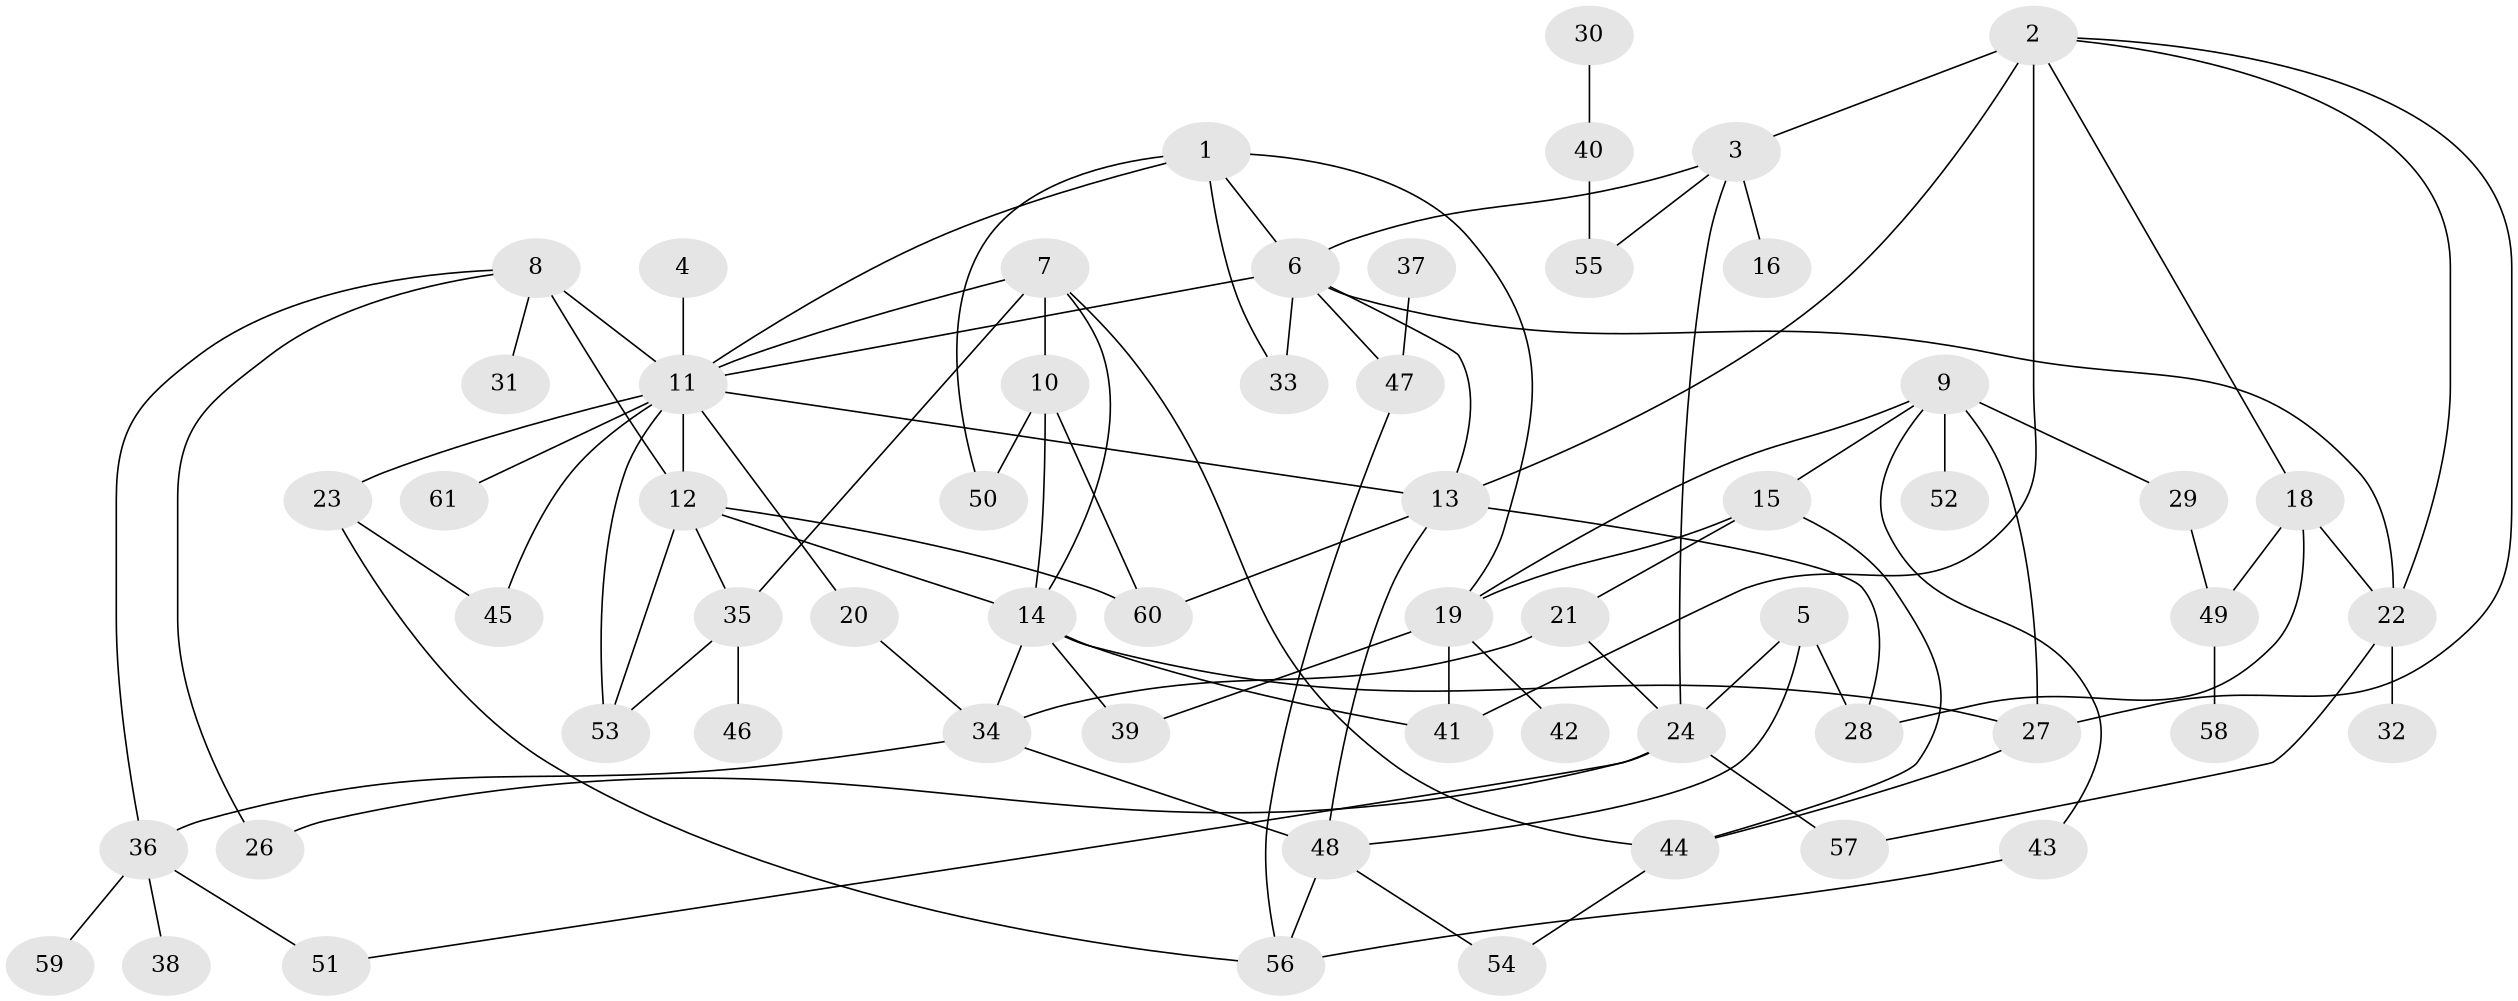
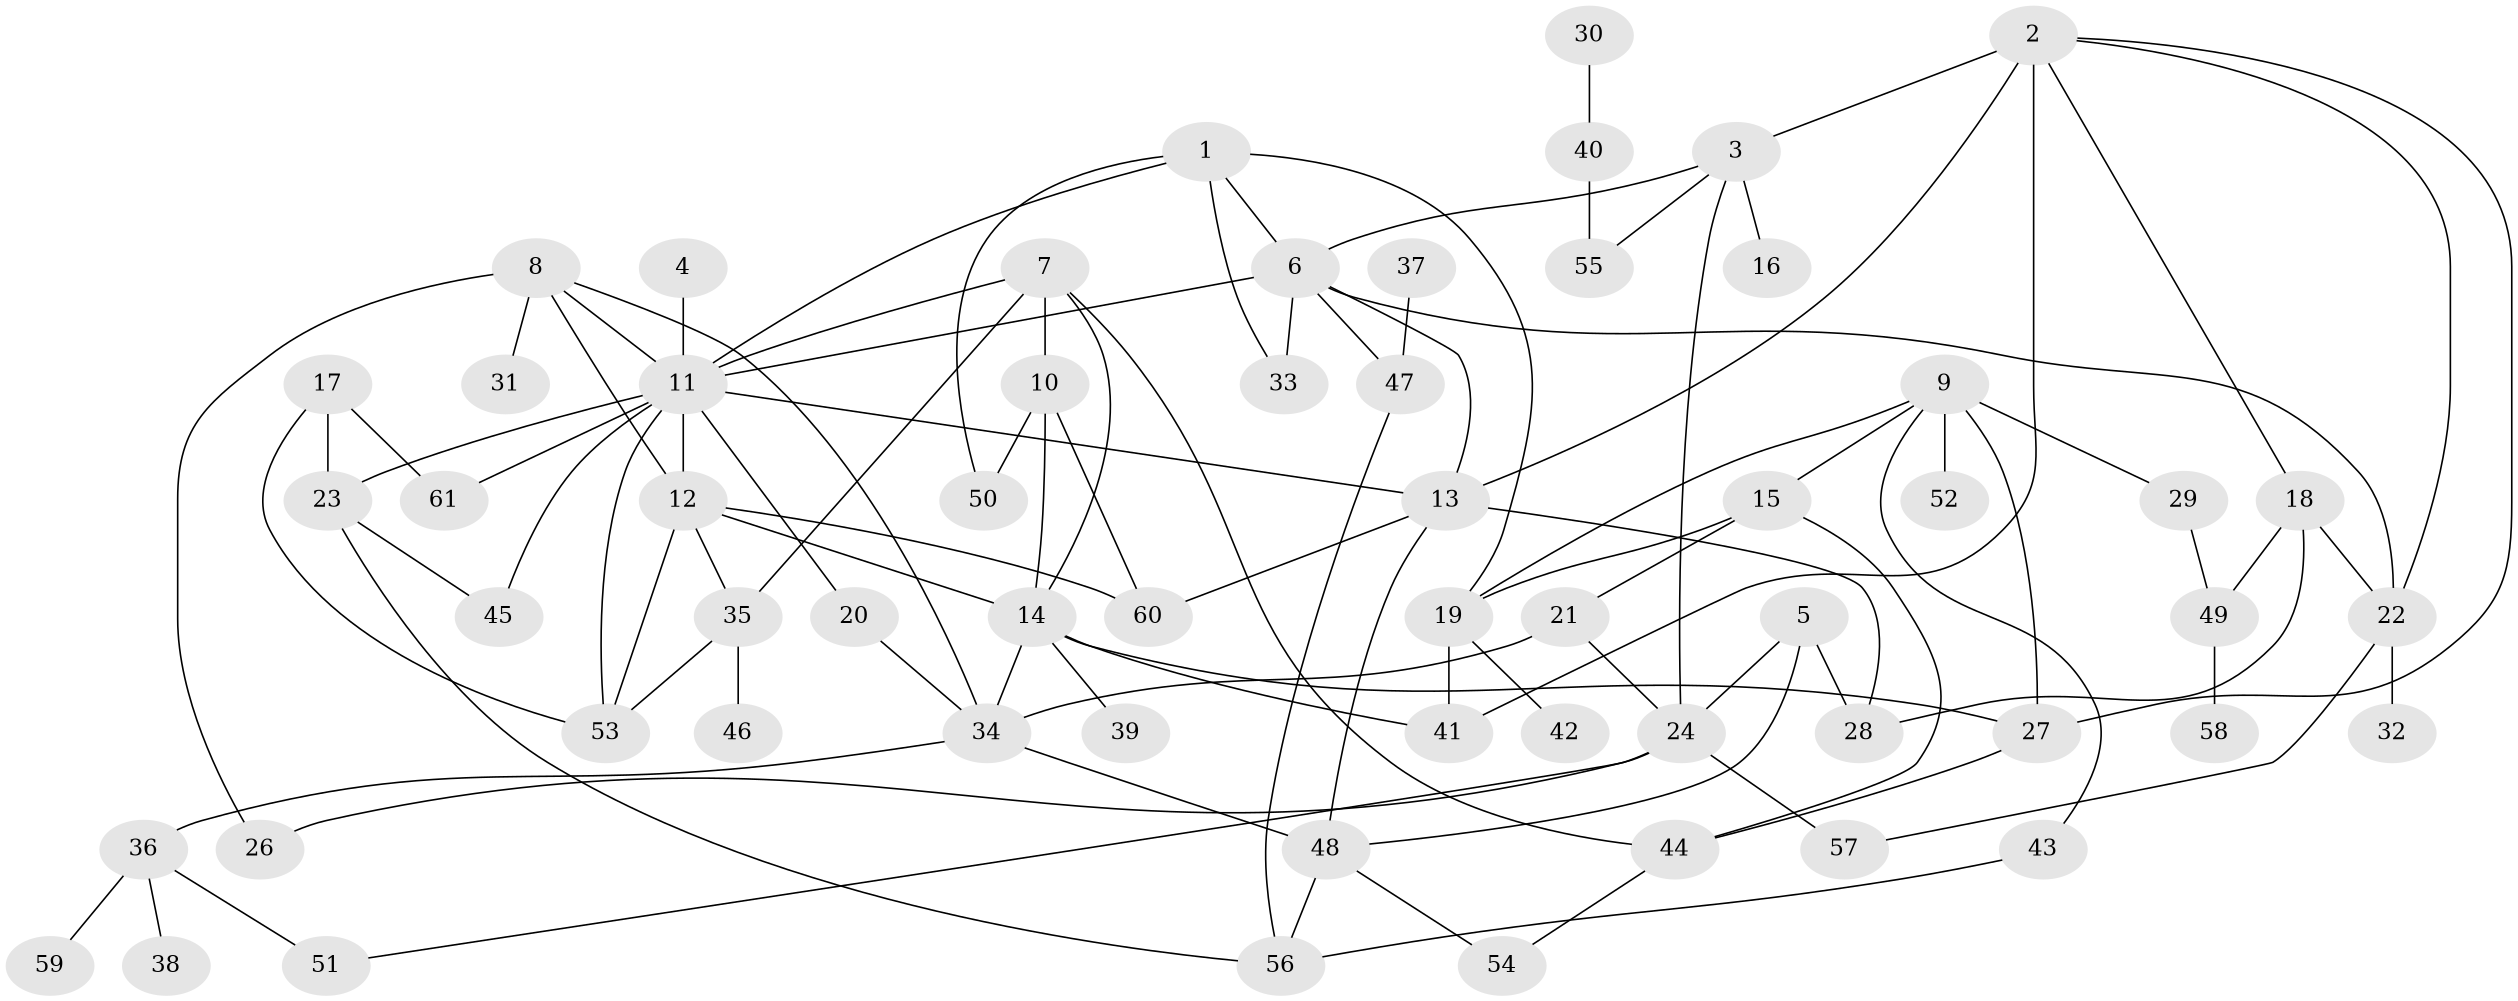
  graph {
    fontname="DejaVu Serif"
    node [color=gray90 fontname="DejaVu Serif" style=filled]
    edge [fontname="DejaVu Serif" weight=1.0]
    1
    6
    11
    19
    33
    50
    13
    22
    47
    12
    20
    23
    45
    53
    61
    41
    39
    42
    2
    3
    18
    27
    16
    24
    55
    28
    48
    60
    49
    32
    57
    44
    26
    51
    4
    5
    56
    54
    7
    10
    14
    35
    34
    46
    8
    31
    36
    9
    15
    29
    43
    52
    21
+   17
    58
    30
    40
    38
    59
    37
    1 -- 6
    1 -- 11
    1 -- 19
    1 -- 33
    1 -- 50
    6 -- 11
    6 -- 33
    6 -- 13
    6 -- 22
    6 -- 47
    11 -- 13
    11 -- 12
    11 -- 20
    11 -- 23
    11 -- 45
    11 -- 53
    11 -- 61
    19 -- 41
-   19 -- 39
    19 -- 42
    13 -- 28
    13 -- 48
    13 -- 60
    22 -- 32
    22 -- 57
    47 -- 56
    12 -- 53
    12 -- 60
    12 -- 14
    12 -- 35
    20 -- 34
    23 -- 45
    23 -- 56
    2 -- 13
    2 -- 22
    2 -- 41
    2 -- 3 [weight=2.0]
    2 -- 18
    2 -- 27
    3 -- 6
    3 -- 16
    3 -- 24
    3 -- 55
    18 -- 22
    18 -- 28
    18 -- 49
    27 -- 44
    24 -- 57
    24 -- 26
    24 -- 51
    48 -- 56
    48 -- 54
    49 -- 58
    44 -- 54
    4 -- 11
    5 -- 24
    5 -- 28
    5 -- 48
    7 -- 11
    7 -- 44
    7 -- 10
    7 -- 14
    7 -- 35
    10 -- 50
    10 -- 60
    10 -- 14
    14 -- 41
    14 -- 39
    14 -- 27
    14 -- 34
    35 -- 53
    35 -- 46
    34 -- 48
    34 -- 36
    8 -- 11
    8 -- 12
    8 -- 26
-   8 -- 36
+   8 -- 34
    8 -- 31
    36 -- 51
    36 -- 38
    36 -- 59
    9 -- 19
    9 -- 27
    9 -- 15
    9 -- 29
    9 -- 43
    9 -- 52
    15 -- 19
    15 -- 44
    15 -- 21
    29 -- 49
    43 -- 56
    21 -- 24
    21 -- 34
+   17 -- 23
+   17 -- 53
+   17 -- 61
    30 -- 40
    40 -- 55
    37 -- 47
  }
